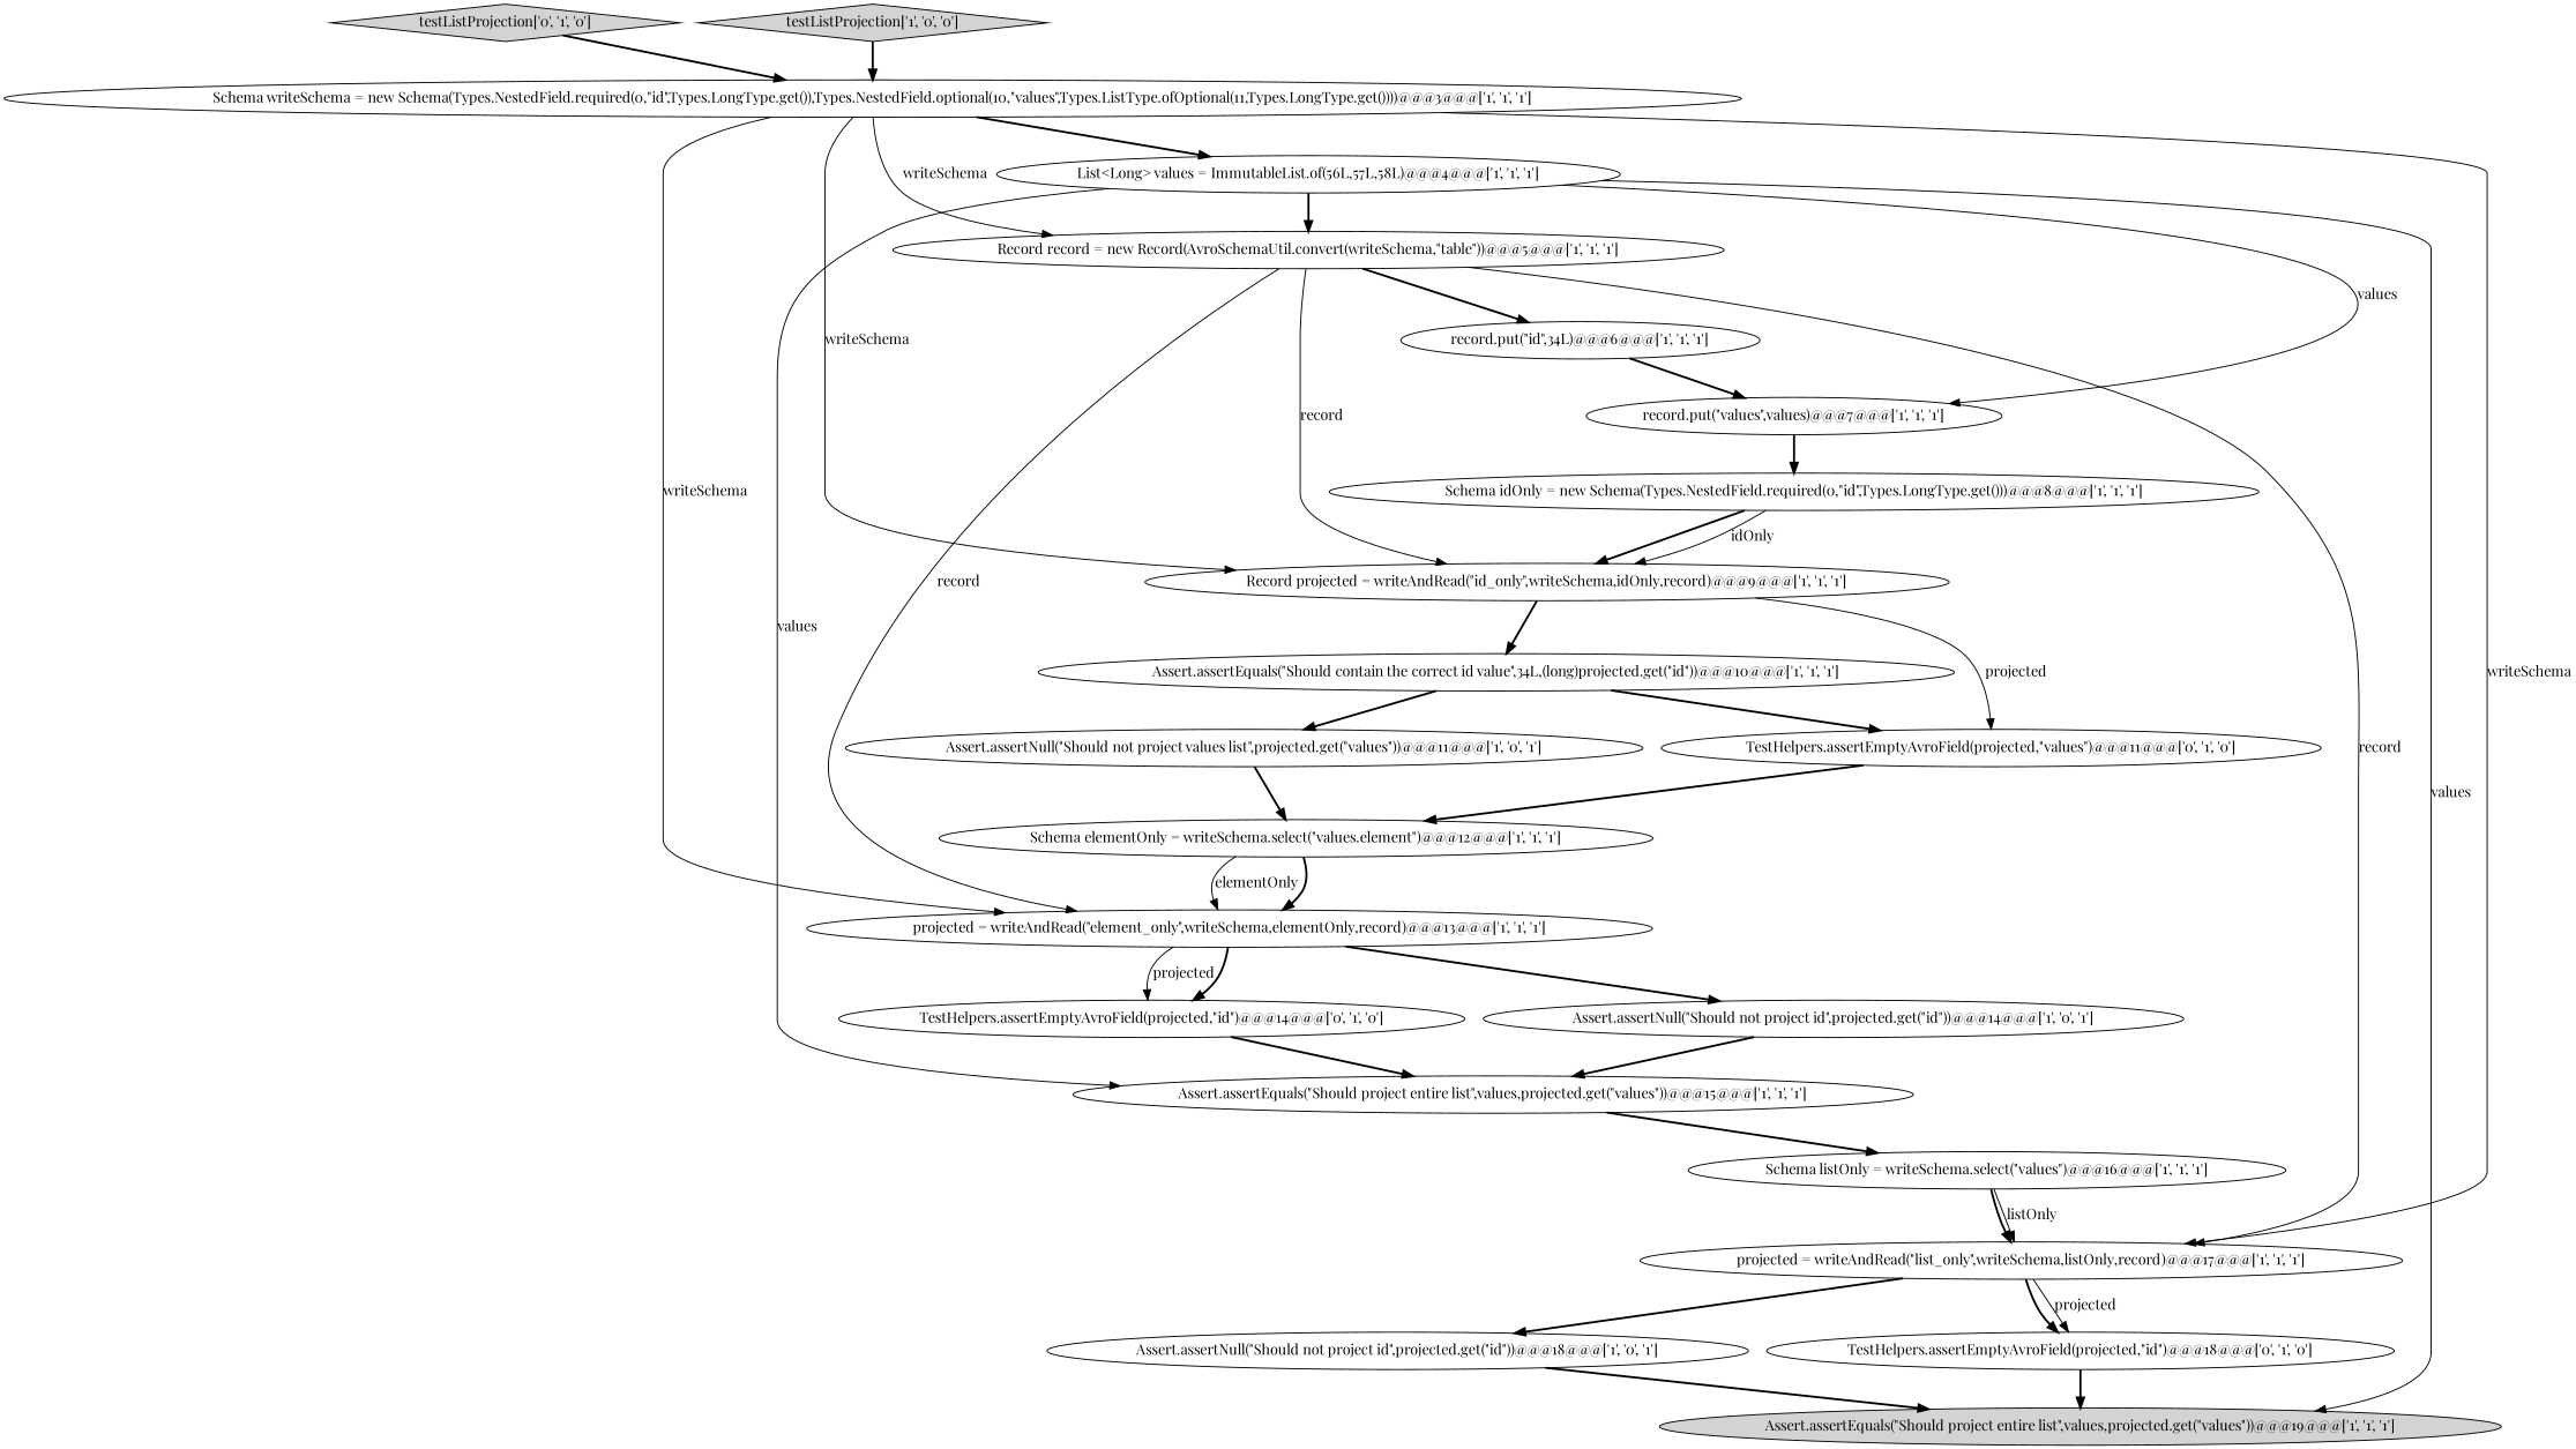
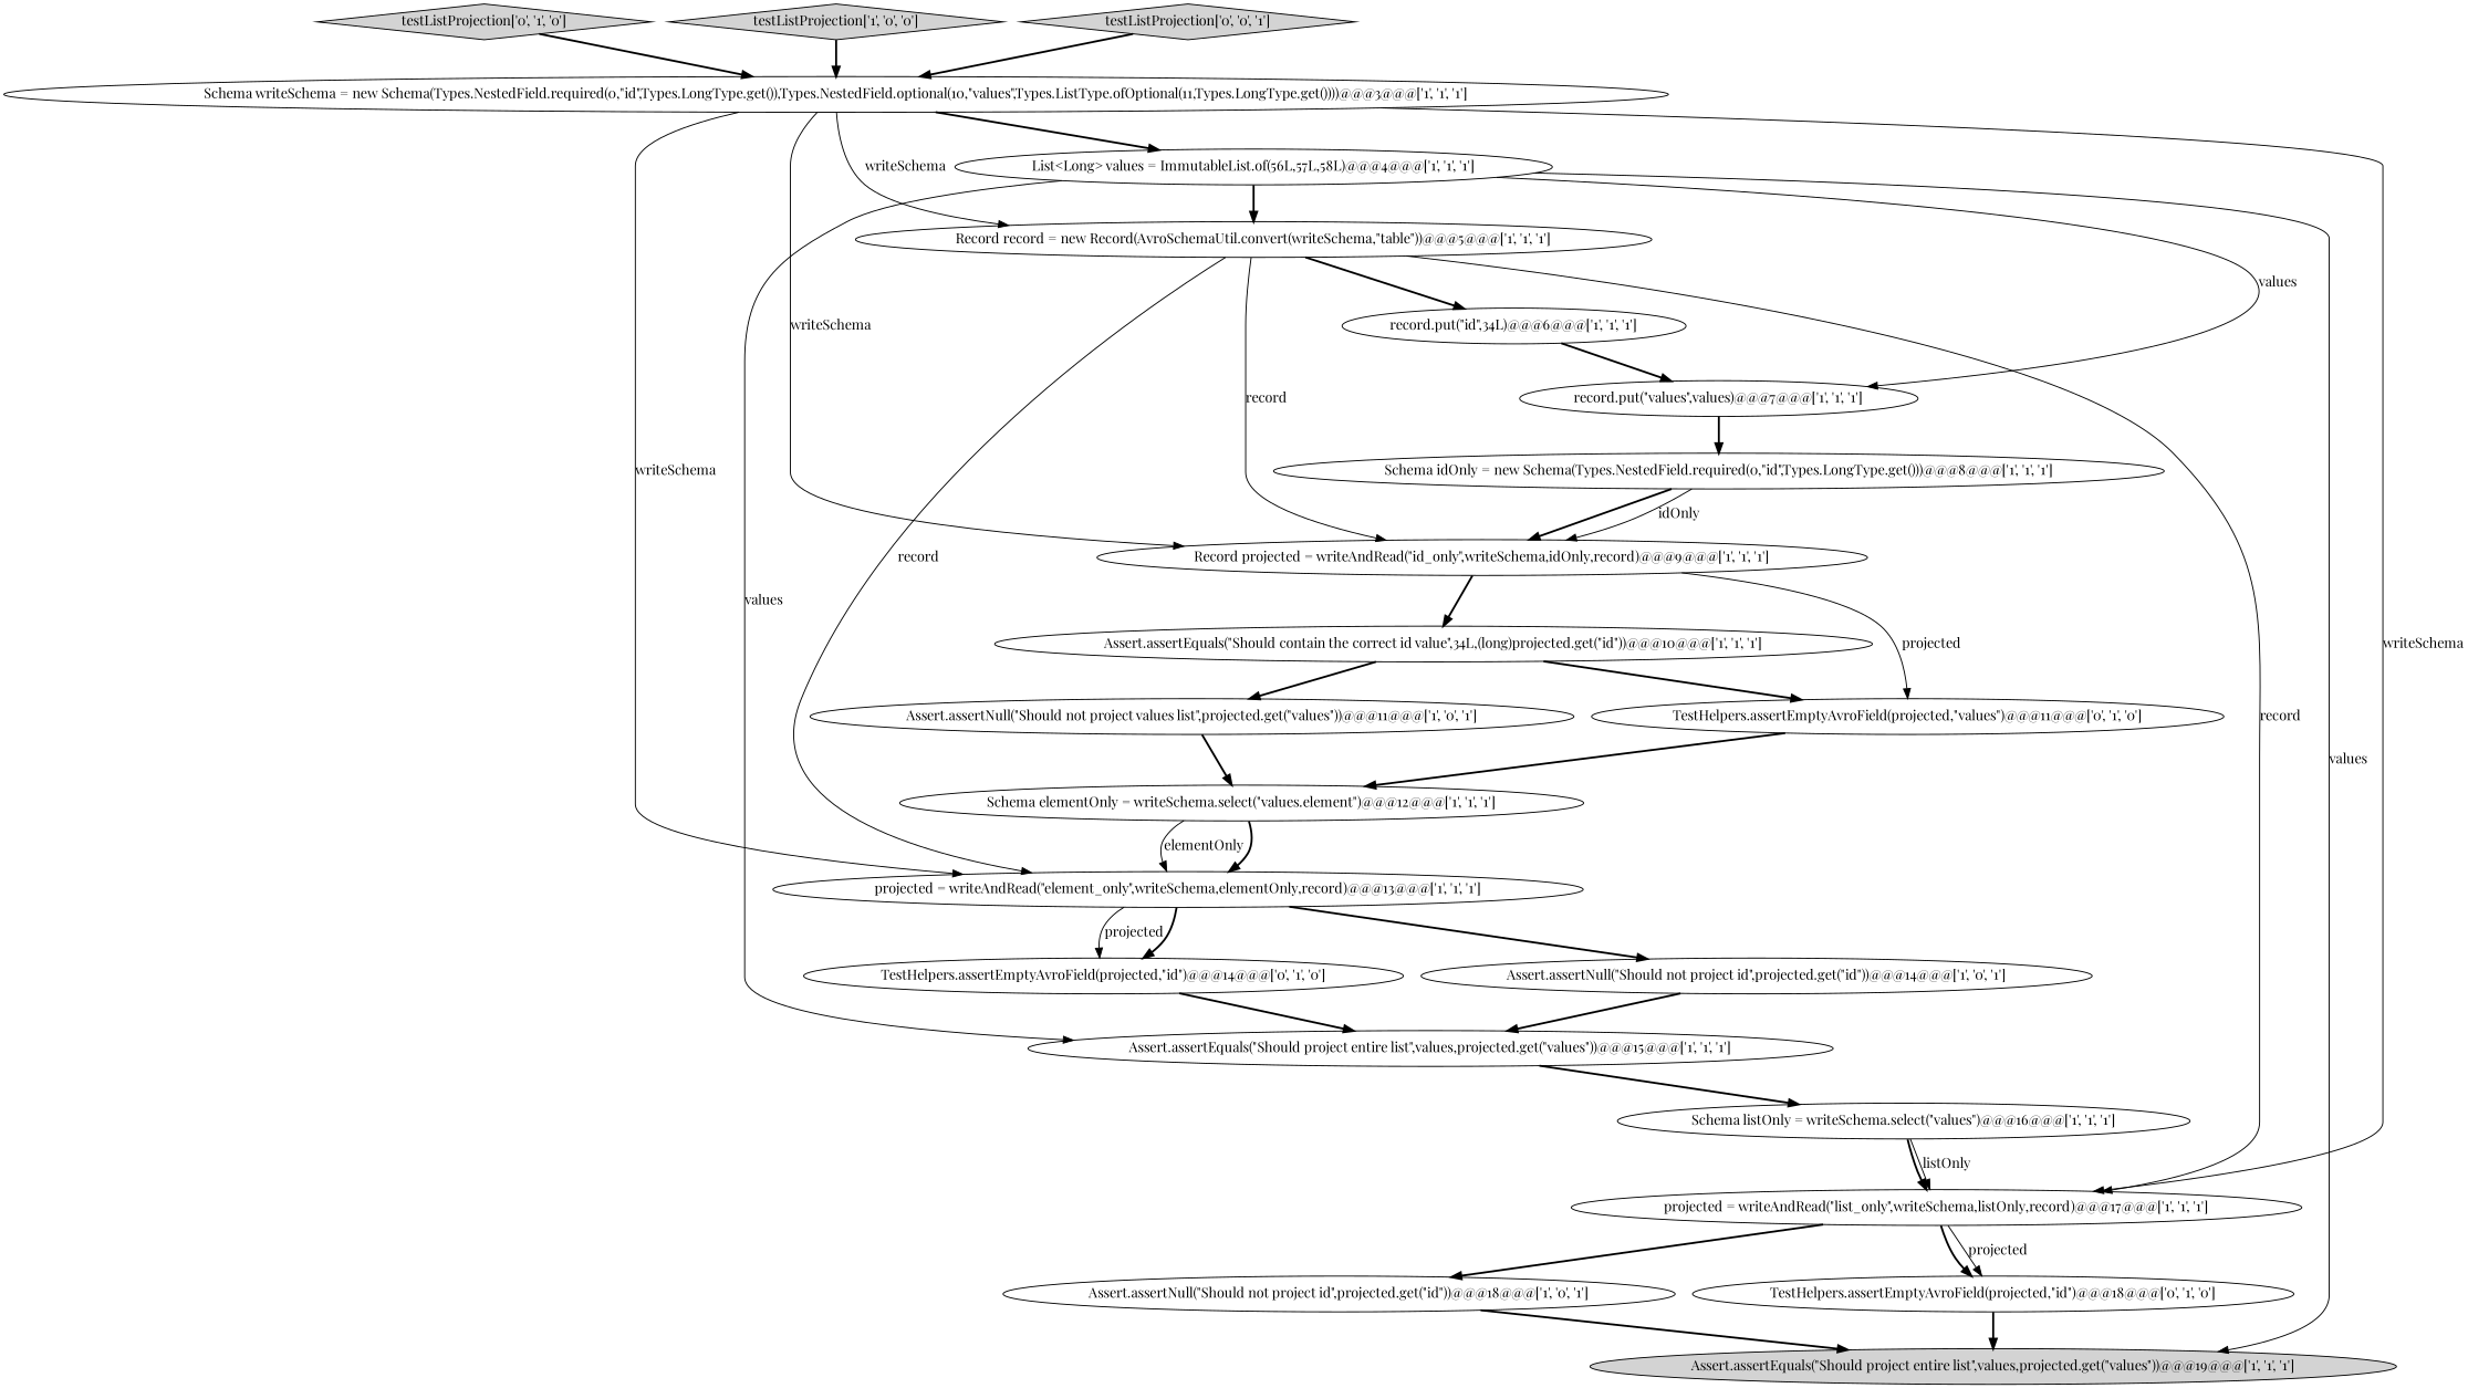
  digraph {
    fontname="Playfair Display"
    node [fillcolor=white shape=ellipse style=filled fontname="Playfair Display"]
    edge [style=bold fontname="Playfair Display"]
    n1 [label="Assert.assertEquals(\"Should project entire list\",values,projected.get(\"values\"))@@@15@@@['1', '1', '1']"]
    n2 [label="Schema listOnly = writeSchema.select(\"values\")@@@16@@@['1', '1', '1']"]
    n3 [label="projected = writeAndRead(\"list_only\",writeSchema,listOnly,record)@@@17@@@['1', '1', '1']"]
    n4 [label="Assert.assertEquals(\"Should contain the correct id value\",34L,(long)projected.get(\"id\"))@@@10@@@['1', '1', '1']"]
    n5 [label="TestHelpers.assertEmptyAvroField(projected,\"values\")@@@11@@@['0', '1', '0']"]
    n6 [label="Assert.assertNull(\"Should not project values list\",projected.get(\"values\"))@@@11@@@['1', '0', '1']"]
    n7 [label="record.put(\"id\",34L)@@@6@@@['1', '1', '1']"]
    n8 [label="record.put(\"values\",values)@@@7@@@['1', '1', '1']"]
    n9 [fillcolor=lightgray label="Assert.assertEquals(\"Should project entire list\",values,projected.get(\"values\"))@@@19@@@['1', '1', '1']"]
    n10 [label="Schema elementOnly = writeSchema.select(\"values.element\")@@@12@@@['1', '1', '1']"]
    n11 [label="projected = writeAndRead(\"element_only\",writeSchema,elementOnly,record)@@@13@@@['1', '1', '1']"]
    n12 [fillcolor=lightgray label="testListProjection['0', '1', '0']" shape=diamond]
    n13 [label="Schema writeSchema = new Schema(Types.NestedField.required(0,\"id\",Types.LongType.get()),Types.NestedField.optional(10,\"values\",Types.ListType.ofOptional(11,Types.LongType.get())))@@@3@@@['1', '1', '1']"]
    n14 [label="Schema idOnly = new Schema(Types.NestedField.required(0,\"id\",Types.LongType.get()))@@@8@@@['1', '1', '1']"]
    n15 [label="Record projected = writeAndRead(\"id_only\",writeSchema,idOnly,record)@@@9@@@['1', '1', '1']"]
    n16 [fillcolor=lightgray label="testListProjection['1', '0', '0']" shape=diamond]
    n17 [label="Assert.assertNull(\"Should not project id\",projected.get(\"id\"))@@@14@@@['1', '0', '1']"]
    n18 [label="TestHelpers.assertEmptyAvroField(projected,\"id\")@@@14@@@['0', '1', '0']"]
+   n19 [fillcolor=lightgray label="testListProjection['0', '0', '1']" shape=diamond]
    n20 [label="Record record = new Record(AvroSchemaUtil.convert(writeSchema,\"table\"))@@@5@@@['1', '1', '1']"]
    n21 [label="Assert.assertNull(\"Should not project id\",projected.get(\"id\"))@@@18@@@['1', '0', '1']"]
    n22 [label="TestHelpers.assertEmptyAvroField(projected,\"id\")@@@18@@@['0', '1', '0']"]
    n23 [label="List<Long> values = ImmutableList.of(56L,57L,58L)@@@4@@@['1', '1', '1']"]
    n1 -> n2
    n2 -> n3
    n2 -> n3 [label=listOnly style=solid]
    n3 -> n21
    n3 -> n22
    n3 -> n22 [label=projected style=solid]
    n4 -> n5
    n4 -> n6
    n5 -> n10
    n6 -> n10
    n7 -> n8
    n8 -> n14
    n10 -> n11
    n10 -> n11 [label=elementOnly style=solid]
    n11 -> n17
    n11 -> n18 [label=projected style=solid]
    n11 -> n18
    n12 -> n13
    n13 -> n3 [label=writeSchema style=solid]
    n13 -> n11 [label=writeSchema style=solid]
    n13 -> n15 [label=writeSchema style=solid]
    n13 -> n20 [label=writeSchema style=solid]
    n13 -> n23
    n14 -> n15 [label=idOnly style=solid]
    n14 -> n15
    n15 -> n4
    n15 -> n5 [label=projected style=solid]
    n16 -> n13
    n17 -> n1
    n18 -> n1
+   n19 -> n13
    n20 -> n3 [label=record style=solid]
    n20 -> n7
    n20 -> n11 [label=record style=solid]
    n20 -> n15 [label=record style=solid]
    n21 -> n9
    n22 -> n9
    n23 -> n1 [label=values style=solid]
    n23 -> n8 [label=values style=solid]
    n23 -> n9 [label=values style=solid]
    n23 -> n20
  }
